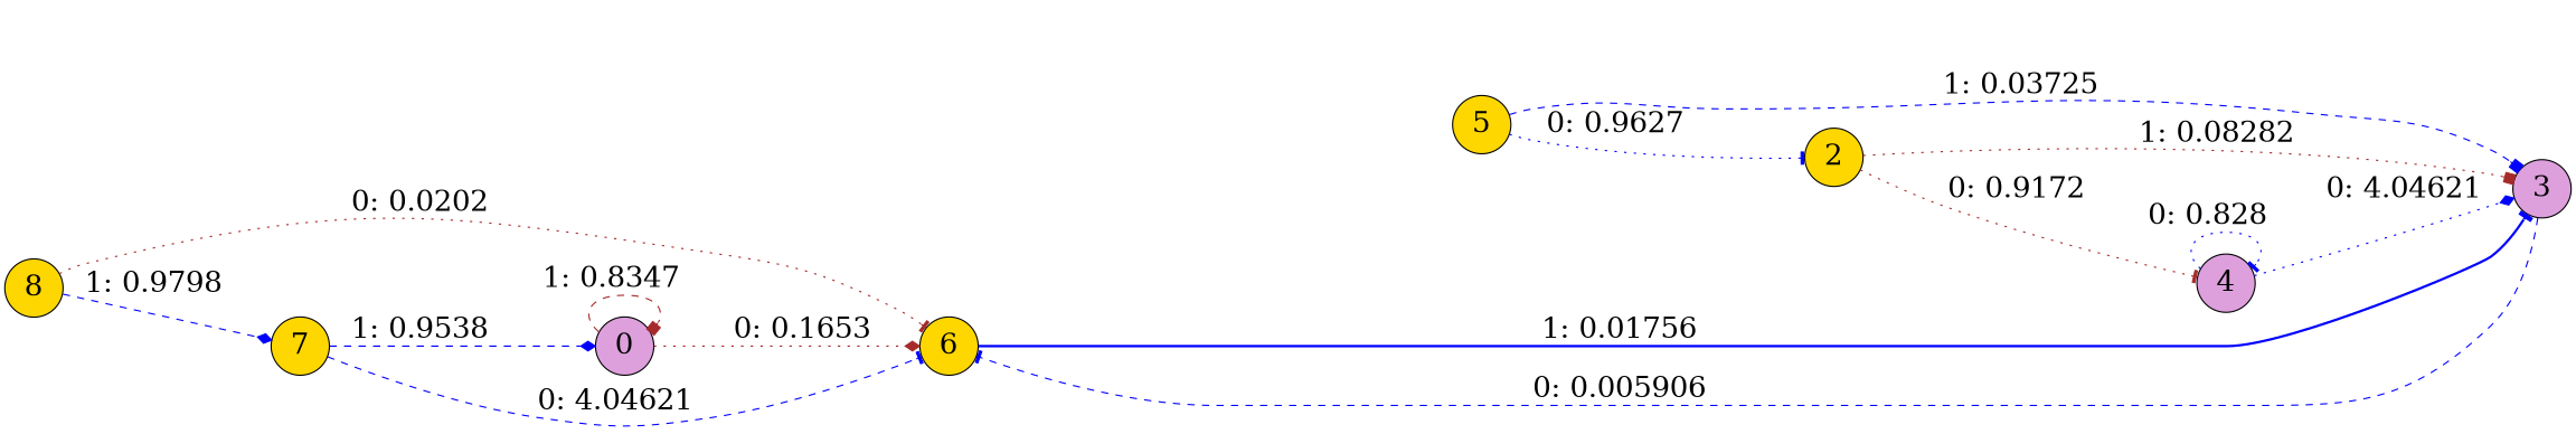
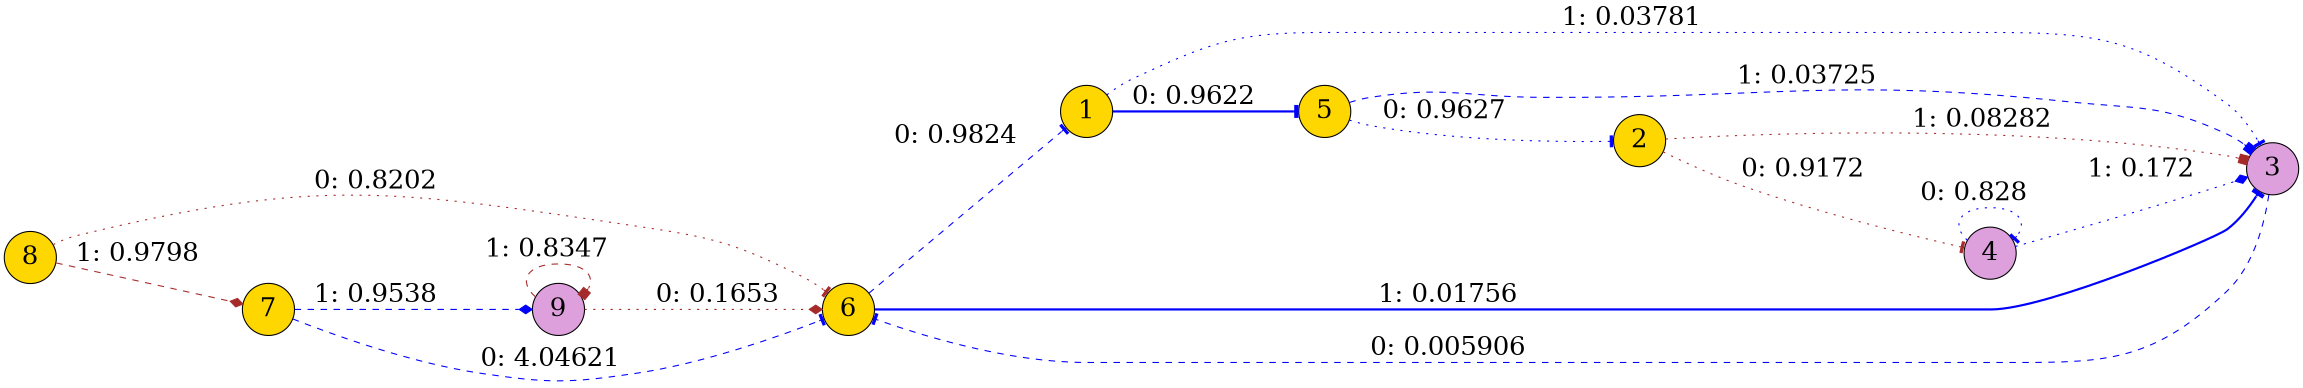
  digraph {
    rankdir=LR
    node [fillcolor=gold fontsize=24 shape=circle style=filled]
    edge [arrowhead=tee color=blue fontsize=24 style=dotted]
-   0 [fillcolor=plum]
+   0 [fillcolor=plum label=9]
    6
+   1
    3 [fillcolor=plum]
    5
    2
    4 [fillcolor=plum]
    8
    7
    0 -> 0 [arrowhead=box color=brown label="1: 0.8347   " style=dashed]
    0 -> 6 [arrowhead=diamond color=brown label="0: 0.1653   "]
+   6 -> 1 [label="0: 0.9824   " style=dashed]
    6 -> 3 [label="1: 0.01756  " style=bold]
+   1 -> 3 [label="1: 0.03781  "]
+   1 -> 5 [label="0: 0.9622   " style=bold]
    3 -> 6 [label="0: 0.005906  " style=dashed]
    5 -> 3 [arrowhead=box label="1: 0.03725  " style=dashed]
    5 -> 2 [label="0: 0.9627   "]
    2 -> 3 [arrowhead=box color=brown label="1: 0.08282  "]
    2 -> 4 [color=brown label="0: 0.9172   "]
-   4 -> 3 [arrowhead=diamond label="0: 4.04621  "]
+   4 -> 3 [arrowhead=diamond label="1: 0.172    "]
    4 -> 4 [label="0: 0.828    "]
-   8 -> 6 [color=brown label="0: 0.0202   "]
-   8 -> 7 [arrowhead=diamond label="1: 0.9798   " style=dashed]
+   8 -> 6 [color=brown label="0: 0.8202   "]
+   8 -> 7 [arrowhead=diamond color=brown label="1: 0.9798   " style=dashed]
    7 -> 0 [arrowhead=diamond label="1: 0.9538   " style=dashed]
    7 -> 6 [label="0: 4.04621  " style=dashed]
  }
